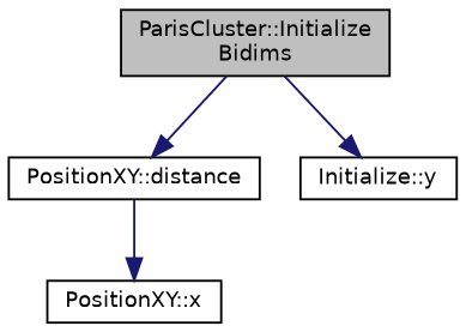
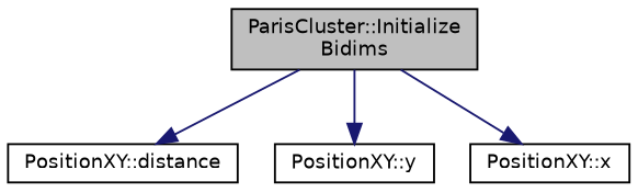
  digraph {
    rankdir=TB
    node [color=black fillcolor=white fontname=Helvetica fontsize=10 shape=record style=filled]
    edge [color=midnightblue fontname=Helvetica fontsize=10 labelfontname=Helvetica labelfontsize=10 style=solid]
    n1 [fillcolor=grey75 fontcolor=black height=0.2 label="ParisCluster::Initialize\lBidims" width=0.4]
    n2 [height=0.2 label="PositionXY::distance" width=0.4]
-   n3 [height=0.2 label="Initialize::y" width=0.4]
+   n3 [height=0.2 label="PositionXY::y" width=0.4]
    n4 [height=0.2 label="PositionXY::x" width=0.4]
    n1 -> n2
    n1 -> n3
-   n2 -> n4
+   n1 -> n4
  }
